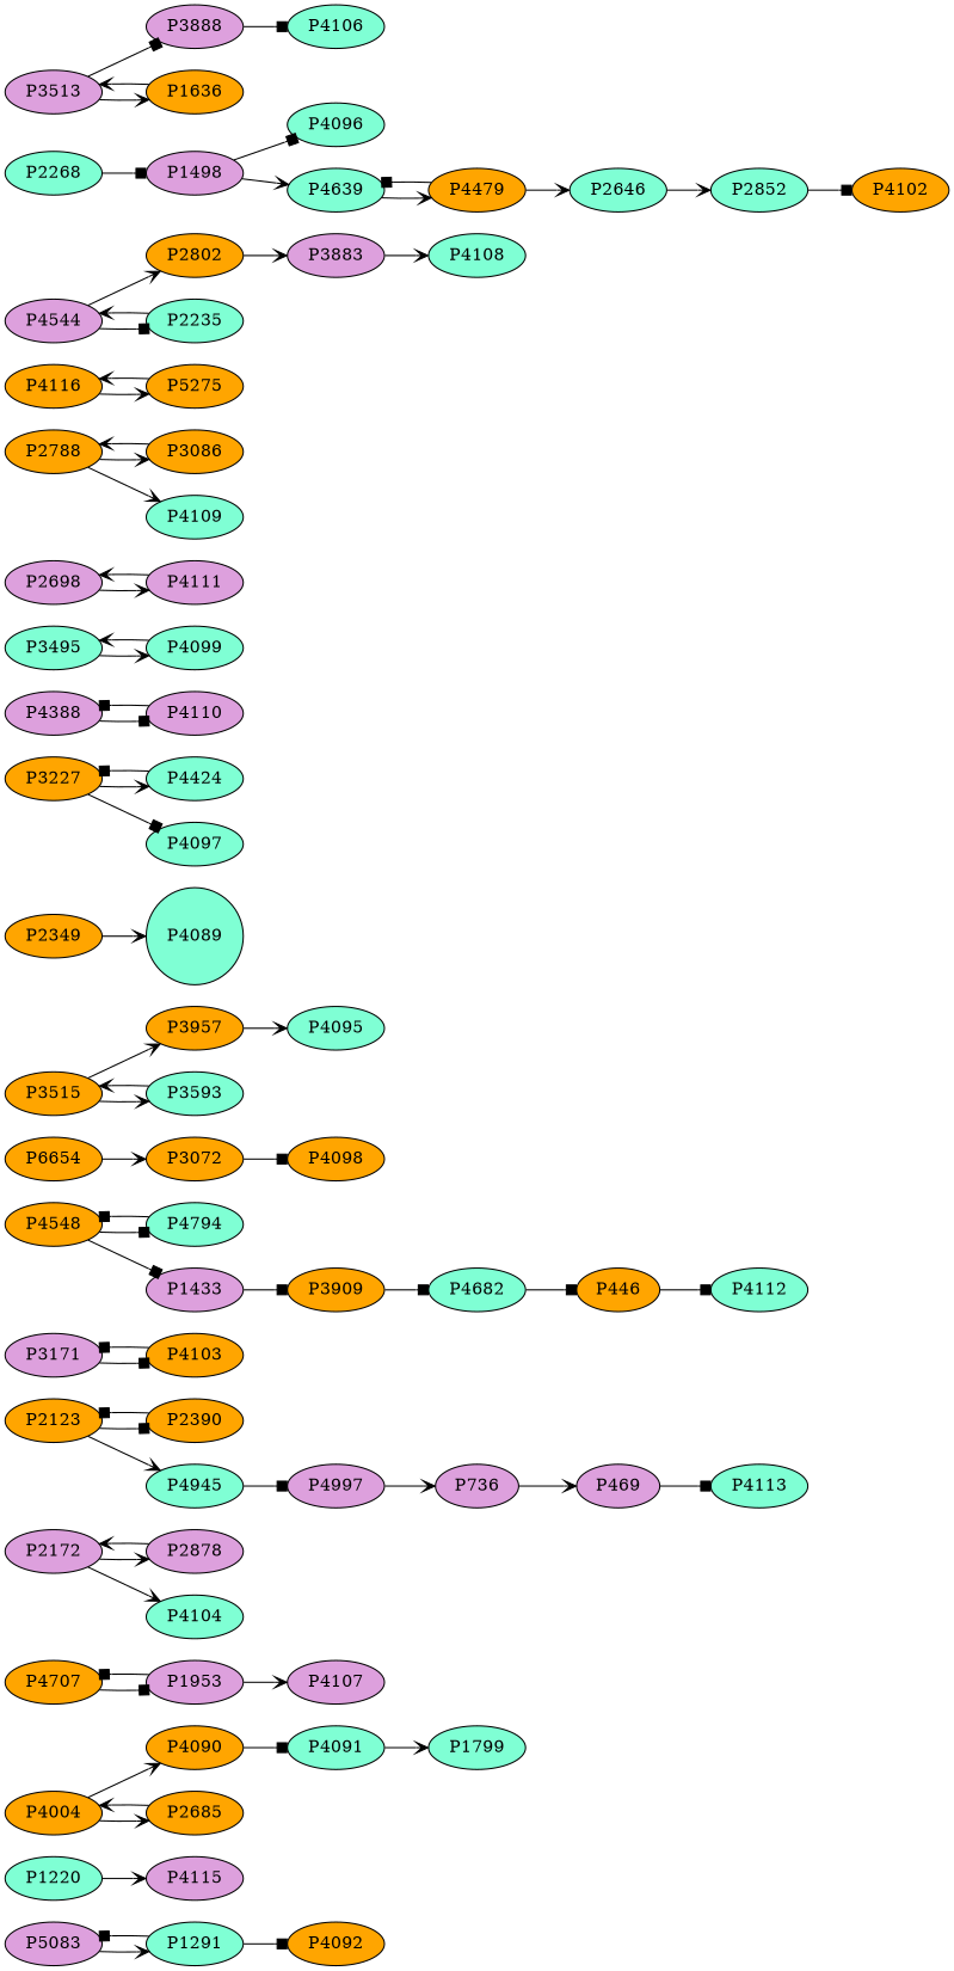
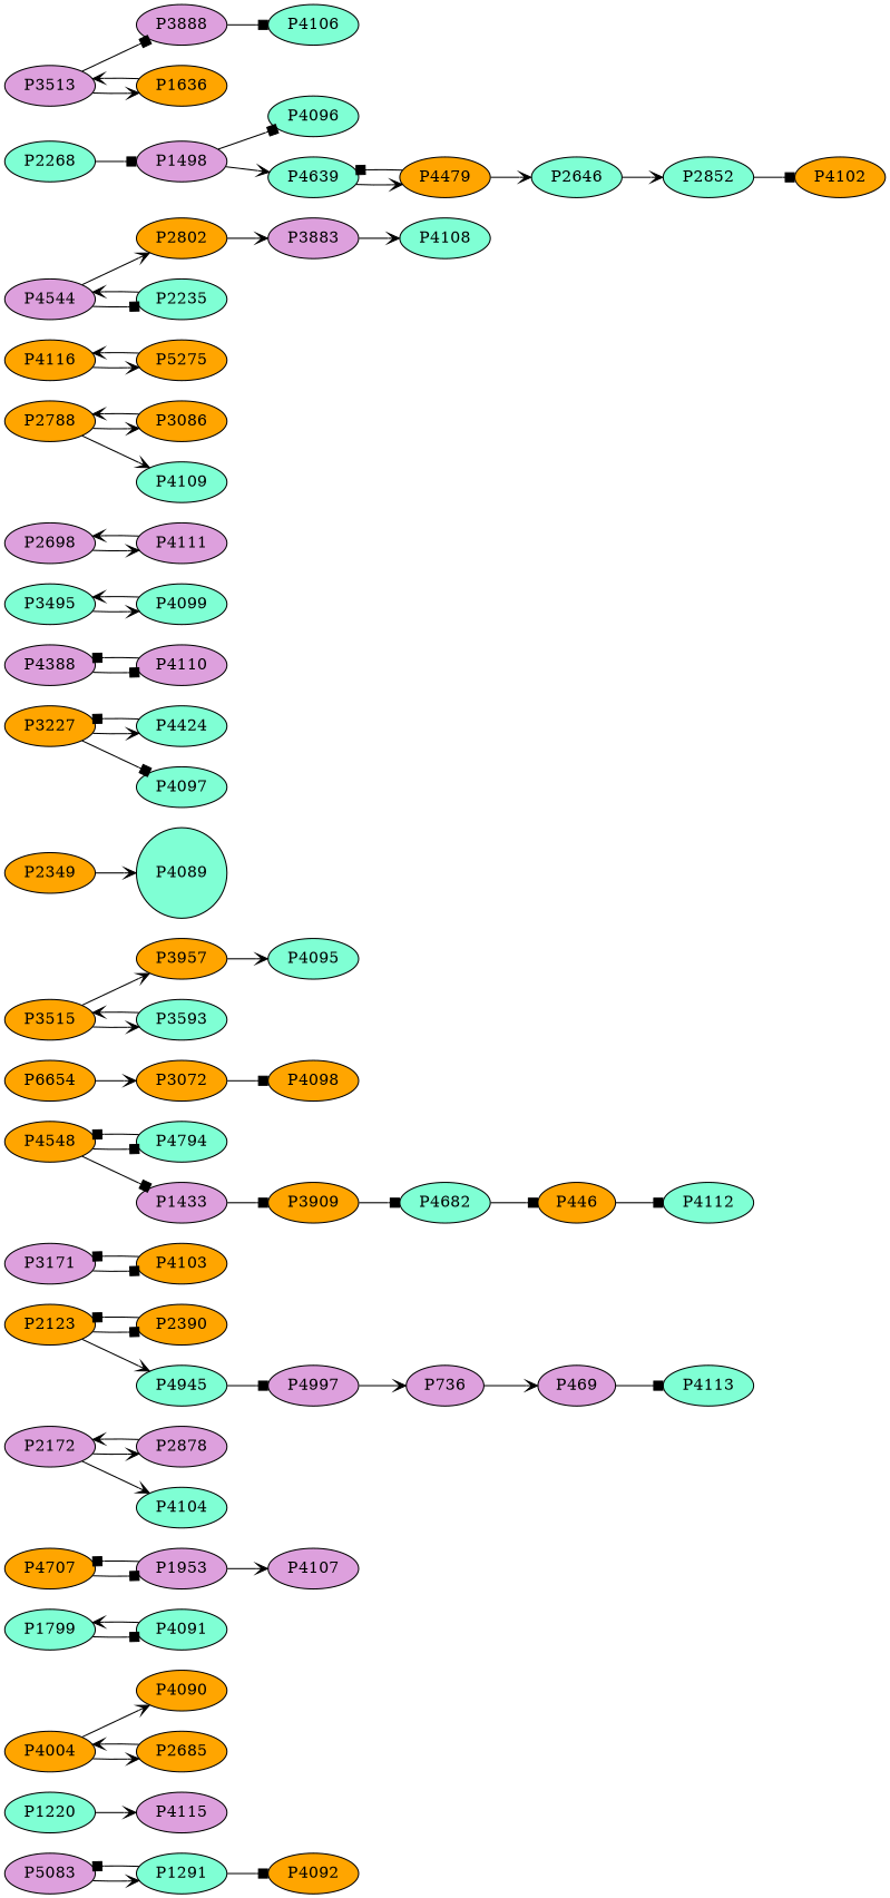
  digraph {
    rankdir=LR
    node [fillcolor=aquamarine style=filled]
    edge [arrowhead=vee]
    P5083 [fillcolor=plum]
    P1291
    P4092 [fillcolor=orange]
    P4115 [fillcolor=plum]
    P1220
    P4004 [fillcolor=orange]
    P4090 [fillcolor=orange]
    P2685 [fillcolor=orange]
    P1799
    P4091
    P4707 [fillcolor=orange]
    P1953 [fillcolor=plum]
    P4107 [fillcolor=plum]
    P2172 [fillcolor=plum]
    P2878 [fillcolor=plum]
    P4104
    P2123 [fillcolor=orange]
    P2390 [fillcolor=orange]
    P4945
    P4997 [fillcolor=plum]
    P736 [fillcolor=plum]
    P469 [fillcolor=plum]
    P3171 [fillcolor=plum]
    P4103 [fillcolor=orange]
    P3909 [fillcolor=orange]
    P4682
    P446 [fillcolor=orange]
    P4112
    P6654 [fillcolor=orange]
    P3072 [fillcolor=orange]
    P4098 [fillcolor=orange]
    P3957 [fillcolor=orange]
    P4095
    P4089 [shape=circle]
    P2349 [fillcolor=orange]
    P3227 [fillcolor=orange]
    P4424
    P4097
    P3515 [fillcolor=orange]
    P3593
    P4388 [fillcolor=plum]
    P4110 [fillcolor=plum]
    P4548 [fillcolor=orange]
    P4794
    P1433 [fillcolor=plum]
    P3495
    P4099
    P4113
    P2698 [fillcolor=plum]
    P4111 [fillcolor=plum]
    P2788 [fillcolor=orange]
    P3086 [fillcolor=orange]
    P4109
    P4116 [fillcolor=orange]
    P5275 [fillcolor=orange]
    P2802 [fillcolor=orange]
    P3883 [fillcolor=plum]
    P4108
    P1498 [fillcolor=plum]
    P2268
    P4096
    P4639
    P4479 [fillcolor=orange]
    P2646
    n65 [label=P2852]
    P3888 [fillcolor=plum]
    P4106
    P4102 [fillcolor=orange]
    P4544 [fillcolor=plum]
    P2235
    P3513 [fillcolor=plum]
    P1636 [fillcolor=orange]
    P5083 -> P1291
    P1291 -> P5083 [arrowhead=box]
    P1291 -> P4092 [arrowhead=box]
    P1220 -> P4115
    P4004 -> P4090
    P4004 -> P2685
    P2685 -> P4004
-   P4090 -> P4091 [arrowhead=box]
+   P1799 -> P4091 [arrowhead=box]
    P4091 -> P1799
    P4707 -> P1953 [arrowhead=box]
    P1953 -> P4707 [arrowhead=box]
    P1953 -> P4107
    P2172 -> P2878
    P2172 -> P4104
    P2878 -> P2172
    P2123 -> P2390 [arrowhead=box]
    P2123 -> P4945
    P2390 -> P2123 [arrowhead=box]
    P4945 -> P4997 [arrowhead=box]
    P4997 -> P736
    P736 -> P469
    P469 -> P4113 [arrowhead=box]
    P3171 -> P4103 [arrowhead=box]
    P4103 -> P3171 [arrowhead=box]
    P3909 -> P4682 [arrowhead=box]
    P4682 -> P446 [arrowhead=box]
    P446 -> P4112 [arrowhead=box]
    P6654 -> P3072
    P3072 -> P4098 [arrowhead=box]
    P3957 -> P4095
    P2349 -> P4089
    P3227 -> P4424
    P3227 -> P4097 [arrowhead=box]
    P4424 -> P3227 [arrowhead=box]
    P3515 -> P3957
    P3515 -> P3593
    P3593 -> P3515
    P4388 -> P4110 [arrowhead=box]
    P4110 -> P4388 [arrowhead=box]
    P4548 -> P4794 [arrowhead=box]
    P4548 -> P1433 [arrowhead=box]
    P4794 -> P4548 [arrowhead=box]
    P1433 -> P3909 [arrowhead=box]
    P3495 -> P4099
    P4099 -> P3495
    P2698 -> P4111
    P4111 -> P2698
    P2788 -> P3086
    P2788 -> P4109
    P3086 -> P2788
    P4116 -> P5275
    P5275 -> P4116
    P2802 -> P3883
    P3883 -> P4108
    P1498 -> P4096 [arrowhead=box]
    P1498 -> P4639
    P2268 -> P1498 [arrowhead=box]
    P4639 -> P4479
    P4479 -> P4639 [arrowhead=box]
    P4479 -> P2646
    P2646 -> n65
    n65 -> P4102 [arrowhead=box]
    P3888 -> P4106 [arrowhead=box]
    P4544 -> P2802
    P4544 -> P2235 [arrowhead=box]
    P2235 -> P4544
    P3513 -> P3888 [arrowhead=box]
    P3513 -> P1636
    P1636 -> P3513
  }
